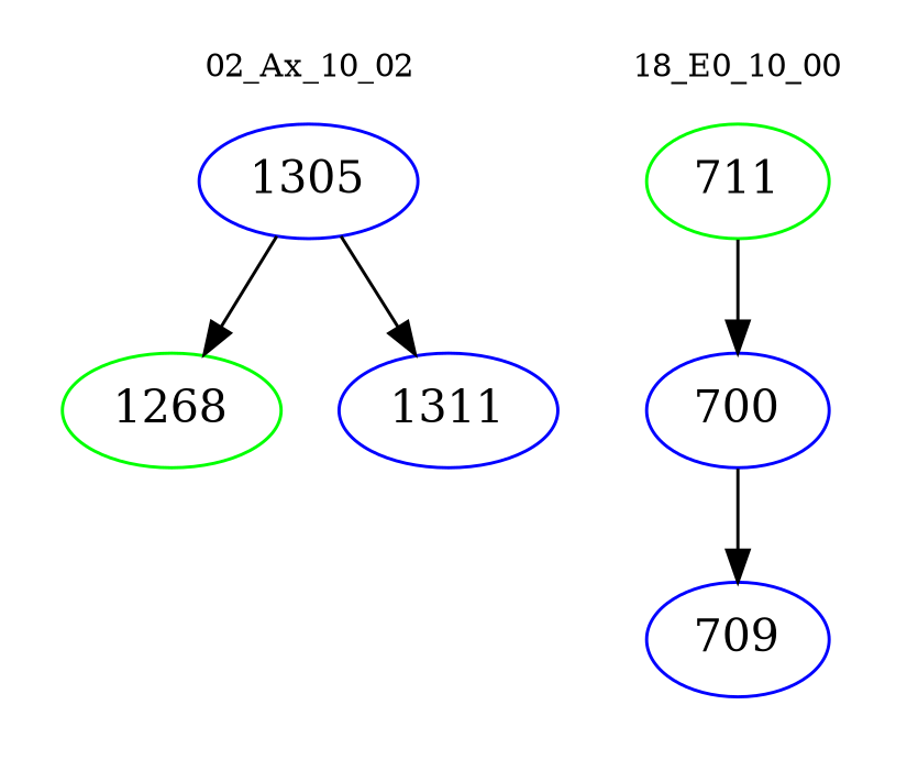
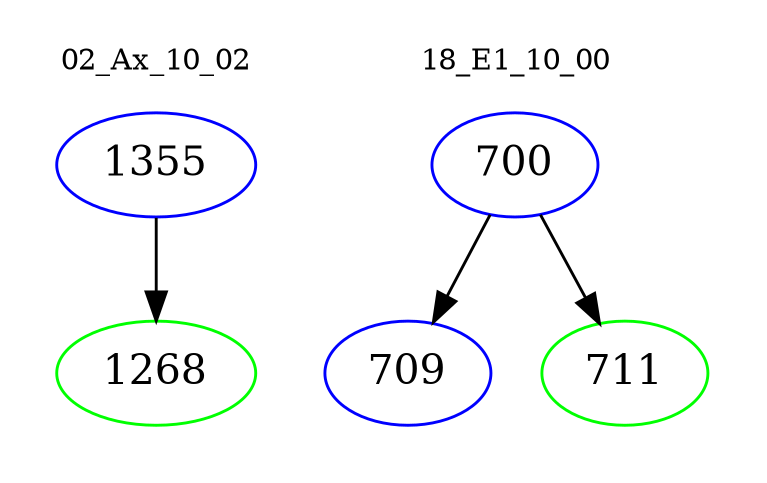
  digraph {
    node [color=blue]
    edge [color=black]
-   n1 [label=1305]
+   n1 [label=1355]
    n2 [color=green label=1268]
-   n3 [label=1311]
    n4 [label=700]
    n5 [label=709]
    n6 [color=green label=711]
    subgraph cluster_1 {
      color=white
      fontsize=10
      label="02_Ax_10_02"
      n1
      n2
-     n3
    }
    subgraph cluster_2 {
      color=white
      fontsize=10
-     label="18_E0_10_00"
+     label="18_E1_10_00"
      n4
      n5
      n6
    }
    n1 -> n2
-   n1 -> n3
    n4 -> n5
-   n6 -> n4
+   n4 -> n6
  }
